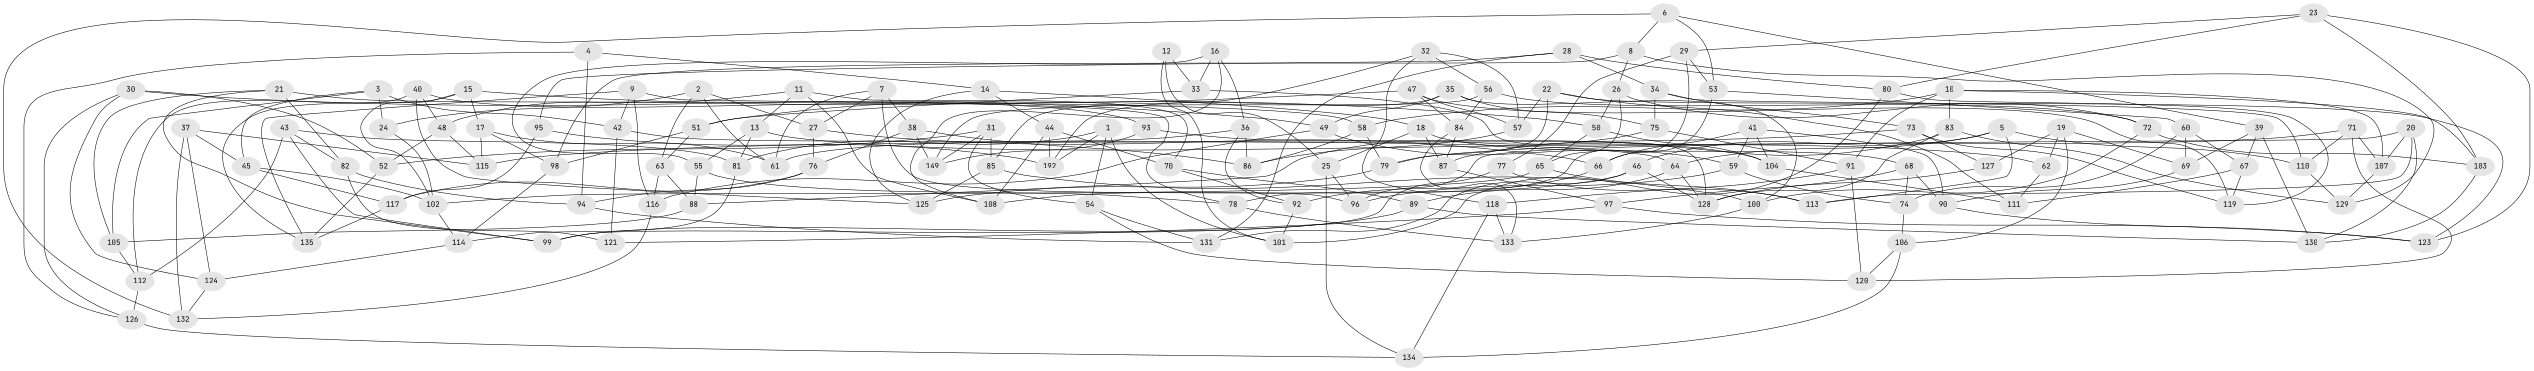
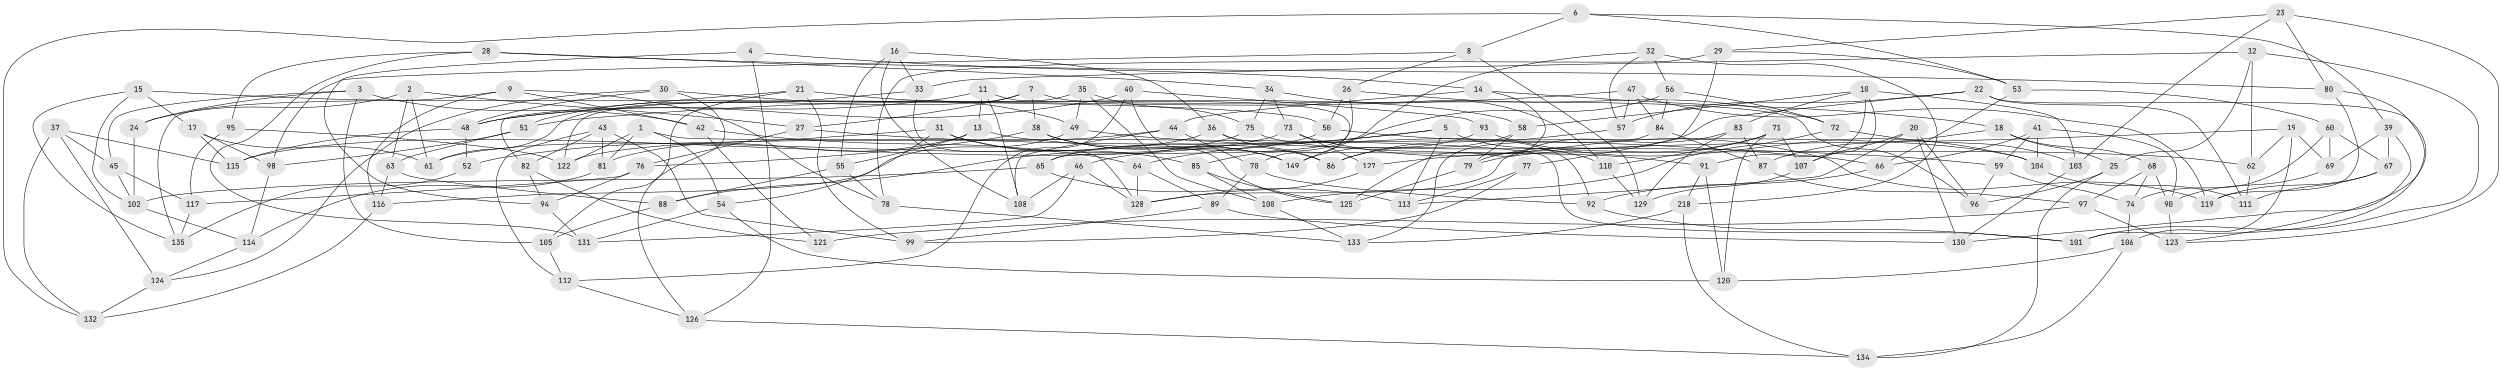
  graph {
    fontname="JetBrains Mono"
    node [color=gray90 fontname="JetBrains Mono" style=filled]
    edge [fontname="JetBrains Mono"]
    1
    54
    81
    101
-   122 [label=192]
+   122
    131
    120
    114
    2
    24
    27
    61
    63
    102
    66
    76
    116
    88
    3
    42
    45
    105
    64
    121
    117
    112
    4
    14
    94
    126
    18
    44
    125
    107
    129
    134
    5
    46
    110
    113
    108
    128
    89
    6
    8
    39
    53
    132
    26
    98
    69
    130
    67
    60
    7
    38
    96
    n58 [label=149]
    86
    50
    65
    72
    9
    78
    135
    133
    10
    58
    83
    91
    103
    79
    87
-   118
+   118 [label=218]
    11
    13
    48
    70
    62
    55
    115
    52
    92
    12
    25
    33
    51
    111
    68
    15
    17
    104
    16
    36
    90
    74
    97
    19
    106
    127
    20
    21
    82
    99
    22
    57
    123
    23
    29
    80
    77
    119
    124
    100
    28
    34
    95
    73
    75
    30
    49
    59
    31
    85
    32
    56
    84
    35
    37
    40
    93
    41
    43
    47
    71
    1 -- 54
    1 -- 81
    1 -- 101
    1 -- 122
    54 -- 131
    54 -- 120
    81 -- 114
    114 -- 124
    2 -- 24
    2 -- 27
    2 -- 61
    2 -- 63
    24 -- 102
    27 -- 66
    27 -- 76
    63 -- 116
    63 -- 88
    102 -- 114
    66 -- 92
    76 -- 117
    76 -- 94
    116 -- 132
    88 -- 105
    3 -- 24
    3 -- 42
    3 -- 45
    3 -- 105
    42 -- 64
    42 -- 121
    45 -- 102
    45 -- 117
    105 -- 112
    64 -- 128
    64 -- 89
    117 -- 135
    112 -- 126
    4 -- 14
    4 -- 94
    4 -- 126
    14 -- 18
    14 -- 44
    14 -- 125
    94 -- 131
    126 -- 134
    18 -- 87
    18 -- 25
    18 -- 68
    44 -- 122
    44 -- 108
    44 -- 70
    107 -- 129
    5 -- 64
    5 -- 46
    5 -- 110
    5 -- 113
    46 -- 131
    46 -- 108
    46 -- 128
    110 -- 129
    89 -- 130
    89 -- 99
    6 -- 8
    6 -- 39
    6 -- 53
    6 -- 132
    8 -- 129
    8 -- 26
    8 -- 98
    39 -- 69
    39 -- 130
    39 -- 67
    53 -- 66
    53 -- 60
    26 -- 50
    26 -- 65
    26 -- 72
    98 -- 114
    69 -- 90
    67 -- 111
    67 -- 119
    60 -- 69
    60 -- 67
    60 -- 74
    7 -- 27
    7 -- 61
    7 -- 38
    7 -- 96
    38 -- 76
    38 -- n58
    38 -- 86
    50 -- 65
    50 -- 104
    65 -- 102
    65 -- 113
    72 -- 103
    72 -- 100
    9 -- 116
    9 -- 42
    9 -- 78
    9 -- 135
    78 -- 133
    10 -- 107
    10 -- 58
    10 -- 83
    10 -- 91
    10 -- 103
    58 -- 86
    58 -- 79
    83 -- 129
    83 -- 128
    83 -- 87
    91 -- 120
    91 -- 118
    103 -- 130
    79 -- 125
    87 -- 97
    118 -- 134
    118 -- 133
    11 -- 108
    11 -- 13
    11 -- 48
    11 -- 70
    13 -- 81
    13 -- 62
    13 -- 55
    48 -- 115
    48 -- 52
    70 -- 89
    70 -- 92
    62 -- 111
    55 -- 88
    55 -- 78
    52 -- 135
    92 -- 101
    12 -- 101
+   12 -- 62
    12 -- 25
    12 -- 33
    25 -- 134
    25 -- 96
    33 -- 128
    33 -- 51
    51 -- 63
    51 -- 98
    68 -- 90
    68 -- 74
    68 -- 97
    15 -- 102
    15 -- 50
    15 -- 135
    15 -- 17
    17 -- 61
    17 -- 98
    17 -- 115
    104 -- 111
    16 -- 108
    16 -- 55
    16 -- 33
    16 -- 36
    36 -- 61
    36 -- 86
    36 -- 92
    90 -- 123
    74 -- 106
    97 -- 121
    97 -- 123
    19 -- 69
    19 -- 62
    19 -- 106
    19 -- 127
    106 -- 120
    106 -- 134
    127 -- 128
    20 -- 107
    20 -- 113
    20 -- 130
    20 -- 96
    21 -- 105
    21 -- 58
    21 -- 82
    21 -- 99
    82 -- 121
    82 -- 94
    22 -- 79
    22 -- 111
    22 -- 57
    22 -- 123
    57 -- 86
    23 -- 103
    23 -- 123
    23 -- 29
    23 -- 80
    29 -- 53
    29 -- 78
    29 -- 77
    80 -- 101
    80 -- 119
    77 -- 113
    77 -- 99
    124 -- 132
    100 -- 133
    28 -- 131
    28 -- 80
    28 -- 34
    28 -- 95
    34 -- 110
    34 -- 73
    34 -- 75
    95 -- 122
    95 -- 117
    73 -- 115
    73 -- 127
    73 -- 119
    75 -- 88
    75 -- 91
    30 -- 126
-   30 -- 52
+   30 -- 48
    30 -- 124
    30 -- 49
    49 -- 116
    49 -- 59
    59 -- 96
    59 -- 74
    31 -- 54
    31 -- n58
    31 -- 52
    31 -- 85
    85 -- 125
    85 -- 100
    32 -- 118
    32 -- 57
    32 -- 85
    32 -- 56
    56 -- n58
    56 -- 72
    56 -- 84
    84 -- 133
    84 -- 87
    35 -- 122
    35 -- 100
    35 -- 75
    35 -- 49
    37 -- 45
    37 -- 132
    37 -- 115
    37 -- 124
    40 -- 112
    40 -- 125
    40 -- 48
    40 -- 93
    93 -- n58
    93 -- 104
    41 -- 66
    41 -- 104
    41 -- 90
    41 -- 59
    43 -- 81
    43 -- 112
    43 -- 82
    43 -- 99
    47 -- 51
    47 -- 57
    47 -- 119
    47 -- 84
    71 -- 120
    71 -- 107
    71 -- 110
    71 -- 79
  }
